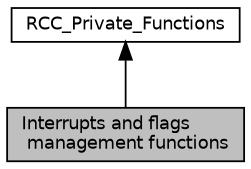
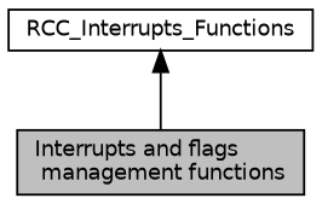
  digraph {
    rankdir=TB
    node [color=black fontname=Helvetica fontsize=10 shape=record style=filled]
    n1 [fillcolor=grey75 fontcolor=black height=0.2 label="Interrupts and flags\l management functions" width=0.4]
-   n2 [fillcolor=white height=0.2 label=RCC_Private_Functions width=0.4]
+   n2 [fillcolor=white height=0.2 label=RCC_Interrupts_Functions width=0.4]
    n2 -> n1 [dir=back fontname=Helvetica fontsize=10 labelfontname=Helvetica labelfontsize=10 shape=plaintext style=solid]
  }
